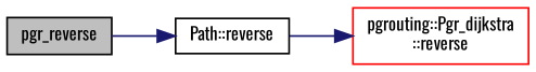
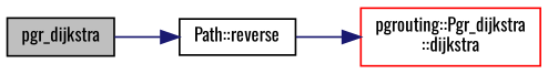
  digraph {
    fontname=Oswald
    rankdir=LR
    node [color=black fillcolor=white fontname=Oswald fontsize=10 shape=record style=filled]
    edge [color=midnightblue fontname=Oswald fontsize=10 labelfontname=Helvetica labelfontsize=10 style=solid]
-   n1 [fillcolor=grey75 fontcolor=black height=0.2 label=pgr_reverse width=0.4]
+   n1 [fillcolor=grey75 fontcolor=black height=0.2 label=pgr_dijkstra width=0.4]
    n2 [height=0.2 label="Path::reverse" width=0.4]
-   n3 [color=red height=0.2 label="pgrouting::Pgr_dijkstra\l::reverse" width=0.4]
+   n3 [color=red height=0.2 label="pgrouting::Pgr_dijkstra\l::dijkstra" width=0.4]
    n1 -> n2
    n2 -> n3
  }
